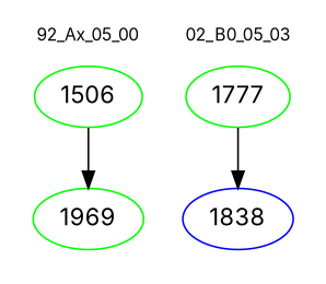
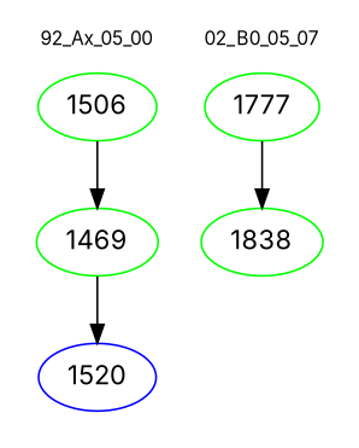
  digraph {
    fontname=Inter
    node [color=green fontname=Inter]
    edge [color=black fontname=Inter]
    n1 [label=1506]
-   n2 [label=1969]
+   n2 [label=1469]
+   n3 [color=blue label=1520]
    n4 [label=1777]
-   n5 [color=blue label=1838]
+   n5 [label=1838]
    subgraph cluster_1 {
      color=white
      fontsize=10
      label="92_Ax_05_00"
      n1
      n2
+     n3
    }
    subgraph cluster_2 {
      color=white
      fontsize=10
-     label="02_B0_05_03"
+     label="02_B0_05_07"
      n4
      n5
    }
    n1 -> n2
+   n2 -> n3
    n4 -> n5
  }
